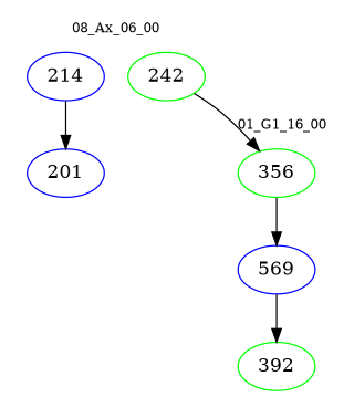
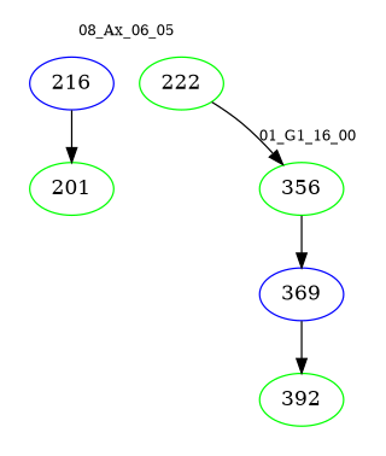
  digraph {
    node [color=green]
    edge [color=black]
-   n1 [label=242]
-   n2 [color=blue label=214]
-   n3 [color=blue label=201]
+   n1 [label=222]
+   n2 [color=blue label=216]
+   n3 [label=201]
    n4 [label=356]
-   n5 [color=blue label=569]
+   n5 [color=blue label=369]
    n6 [label=392]
    subgraph cluster_1 {
      color=white
      fontsize=10
-     label="08_Ax_06_00"
+     label="08_Ax_06_05"
      n1
      n2
      n3
    }
    subgraph cluster_2 {
      color=white
      fontsize=10
      label="01_G1_16_00"
      n4
      n5
      n6
    }
    n1 -> n4
    n2 -> n3
    n4 -> n5
    n5 -> n6
  }
